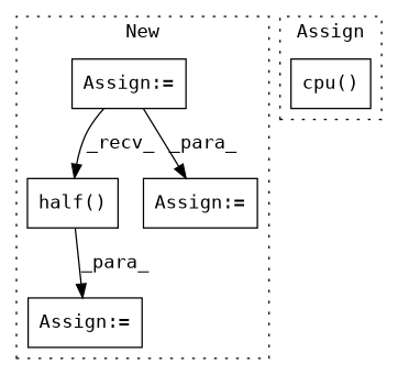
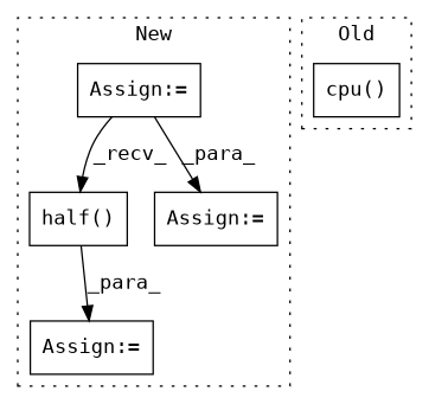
  digraph {
    fontname="DejaVu Sans Mono"
    node [a=68 l=3 shape=box fontname="DejaVu Sans Mono"]
    edge [fontname="DejaVu Sans Mono"]
    n1 [a=75 l=18 label="half()" s=3193]
    n2 [label="Assign:=" s=2561]
    n3 [label="Assign:=" s=3190]
    n4 [label="Assign:=" s=3718]
    n5 [a=75 l=29 label="cpu()" s=3732]
    subgraph cluster_1 {
      label=New
      style=dotted
      n1
      n2
      n3
      n4
    }
    subgraph cluster_2 {
-     label=Assign
+     label=Old
      style=dotted
      n5
    }
    n1 -> n3 [label=_para_]
    n2 -> n1 [label=_recv_]
    n2 -> n4 [label=_para_]
  }
